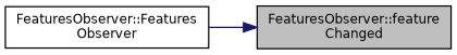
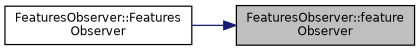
  digraph {
    rankdir=RL
    node [color=black fontname=Helvetica fontsize=10 shape=record style=filled]
-   n1 [fillcolor=grey75 fontcolor=black height=0.2 label="FeaturesObserver::feature\lChanged" width=0.4]
+   n1 [fillcolor=grey75 fontcolor=black height=0.2 label="FeaturesObserver::feature\lObserver" width=0.4]
    n2 [fillcolor=white height=0.2 label="FeaturesObserver::Features\lObserver" width=0.4]
    n1 -> n2 [color=midnightblue dir=back fontname=Helvetica fontsize=10 labelfontname=Helvetica labelfontsize=10 style=solid]
  }
